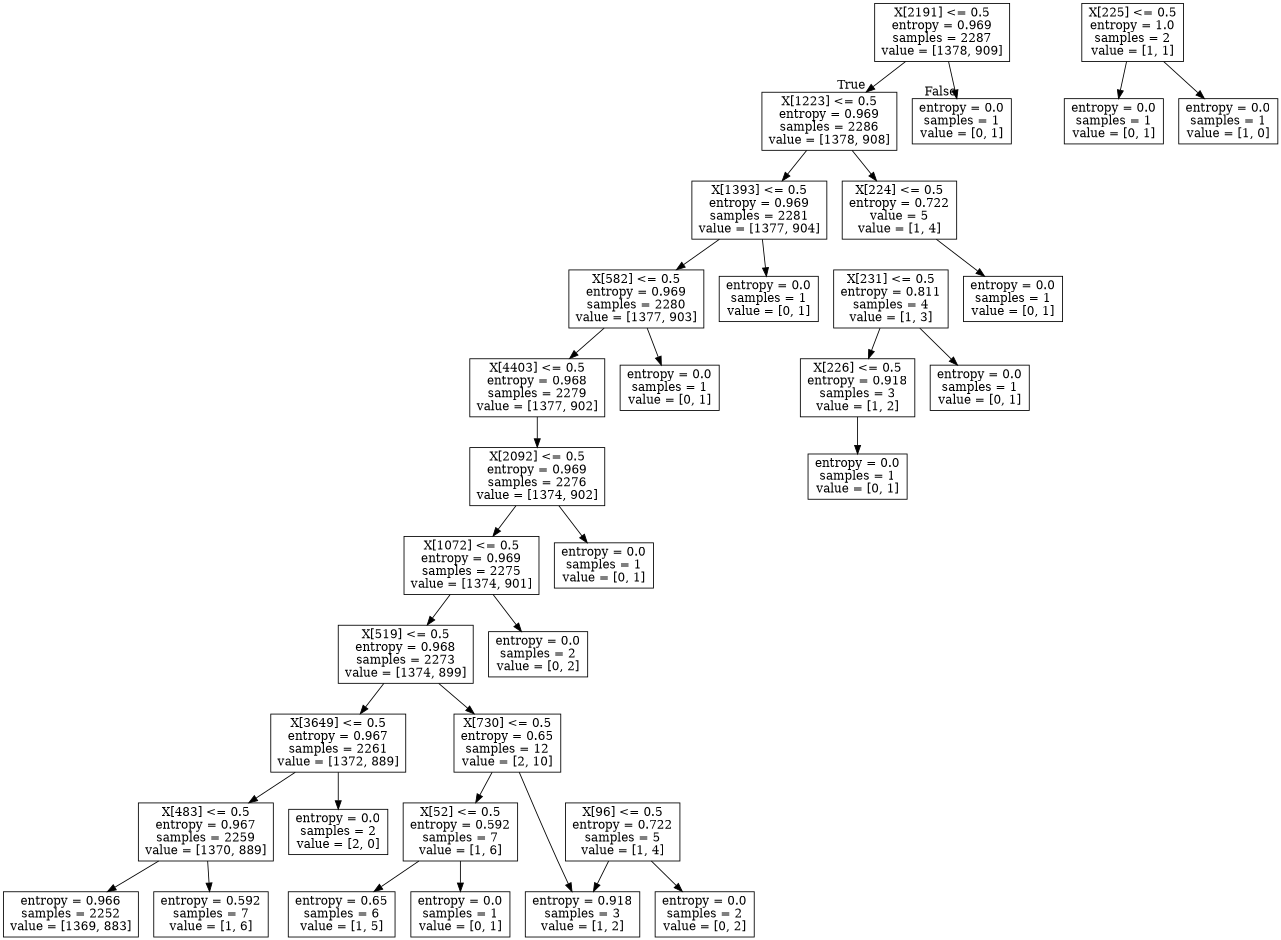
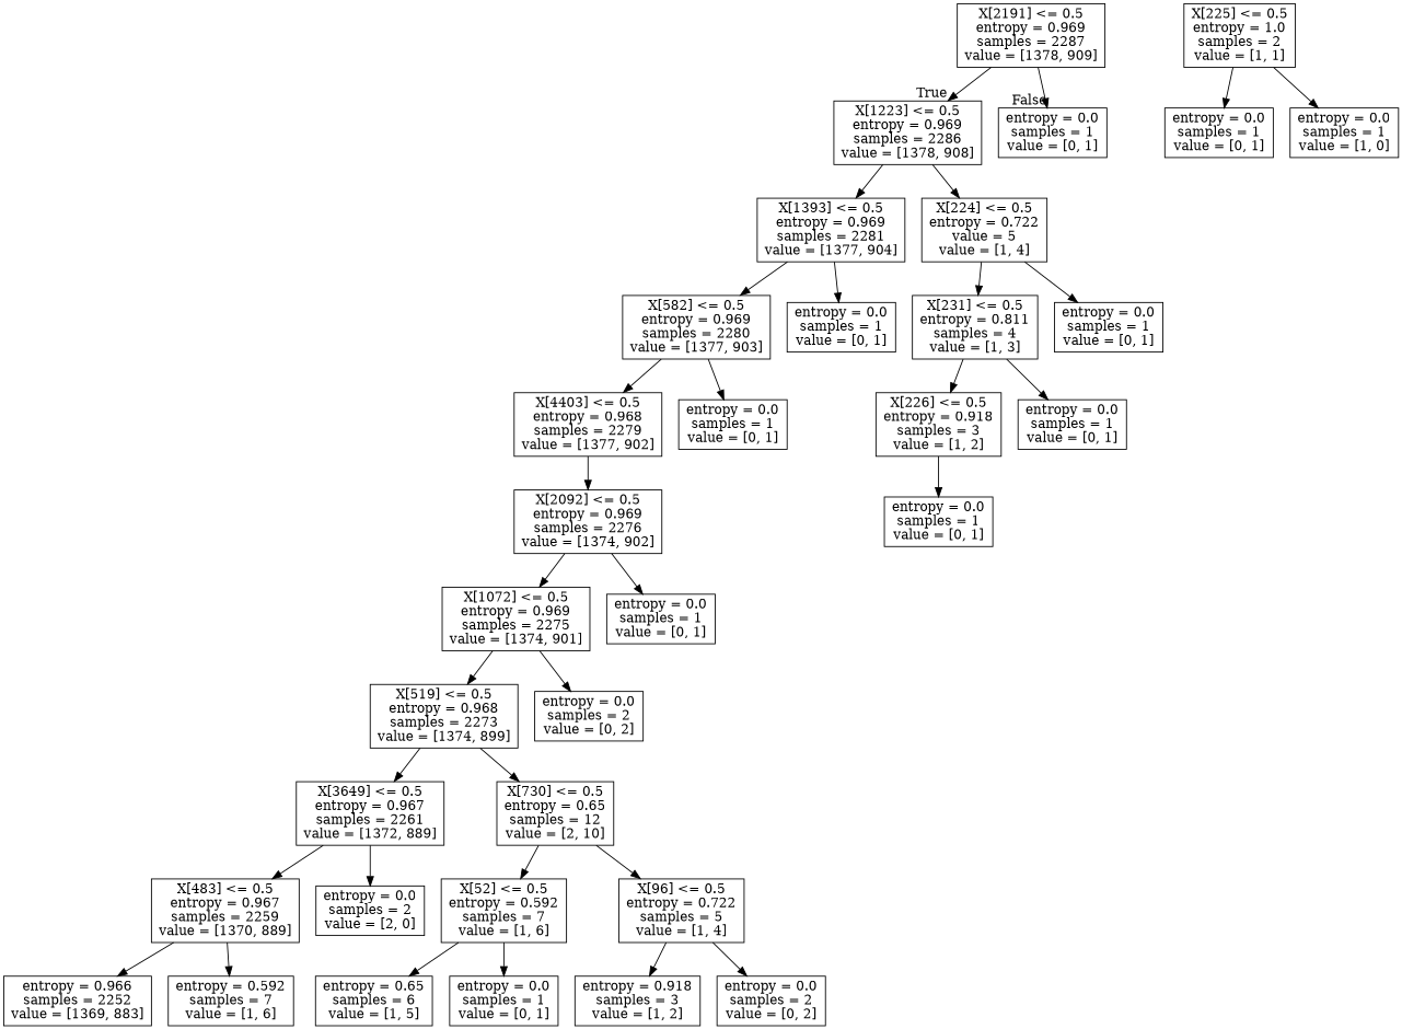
  digraph {
    node [shape=box]
    n1 [label="X[2191] <= 0.5\nentropy = 0.969\nsamples = 2287\nvalue = [1378, 909]"]
    n2 [label="X[1223] <= 0.5\nentropy = 0.969\nsamples = 2286\nvalue = [1378, 908]"]
    n3 [label="entropy = 0.0\nsamples = 1\nvalue = [0, 1]"]
    n4 [label="X[1393] <= 0.5\nentropy = 0.969\nsamples = 2281\nvalue = [1377, 904]"]
    n5 [label="X[224] <= 0.5\nentropy = 0.722\nvalue = 5\nvalue = [1, 4]"]
    n6 [label="X[582] <= 0.5\nentropy = 0.969\nsamples = 2280\nvalue = [1377, 903]"]
    n7 [label="entropy = 0.0\nsamples = 1\nvalue = [0, 1]"]
    n8 [label="X[231] <= 0.5\nentropy = 0.811\nsamples = 4\nvalue = [1, 3]"]
    n9 [label="entropy = 0.0\nsamples = 1\nvalue = [0, 1]"]
    n10 [label="X[4403] <= 0.5\nentropy = 0.968\nsamples = 2279\nvalue = [1377, 902]"]
    n11 [label="entropy = 0.0\nsamples = 1\nvalue = [0, 1]"]
    n12 [label="X[2092] <= 0.5\nentropy = 0.969\nsamples = 2276\nvalue = [1374, 902]"]
    n13 [label="X[1072] <= 0.5\nentropy = 0.969\nsamples = 2275\nvalue = [1374, 901]"]
    n14 [label="entropy = 0.0\nsamples = 1\nvalue = [0, 1]"]
    n15 [label="X[519] <= 0.5\nentropy = 0.968\nsamples = 2273\nvalue = [1374, 899]"]
    n16 [label="entropy = 0.0\nsamples = 2\nvalue = [0, 2]"]
    n17 [label="X[3649] <= 0.5\nentropy = 0.967\nsamples = 2261\nvalue = [1372, 889]"]
    n18 [label="X[730] <= 0.5\nentropy = 0.65\nsamples = 12\nvalue = [2, 10]"]
    n19 [label="X[483] <= 0.5\nentropy = 0.967\nsamples = 2259\nvalue = [1370, 889]"]
    n20 [label="entropy = 0.0\nsamples = 2\nvalue = [2, 0]"]
    n21 [label="X[52] <= 0.5\nentropy = 0.592\nsamples = 7\nvalue = [1, 6]"]
    n22 [label="X[96] <= 0.5\nentropy = 0.722\nsamples = 5\nvalue = [1, 4]"]
    n23 [label="entropy = 0.966\nsamples = 2252\nvalue = [1369, 883]"]
    n24 [label="entropy = 0.592\nsamples = 7\nvalue = [1, 6]"]
    n25 [label="entropy = 0.65\nsamples = 6\nvalue = [1, 5]"]
    n26 [label="entropy = 0.0\nsamples = 1\nvalue = [0, 1]"]
    n27 [label="entropy = 0.918\nsamples = 3\nvalue = [1, 2]"]
    n28 [label="entropy = 0.0\nsamples = 2\nvalue = [0, 2]"]
    n29 [label="X[226] <= 0.5\nentropy = 0.918\nsamples = 3\nvalue = [1, 2]"]
    n30 [label="entropy = 0.0\nsamples = 1\nvalue = [0, 1]"]
    n31 [label="entropy = 0.0\nsamples = 1\nvalue = [0, 1]"]
    n32 [label="X[225] <= 0.5\nentropy = 1.0\nsamples = 2\nvalue = [1, 1]"]
    n33 [label="entropy = 0.0\nsamples = 1\nvalue = [0, 1]"]
    n34 [label="entropy = 0.0\nsamples = 1\nvalue = [1, 0]"]
    n1 -> n2 [headlabel=True labelangle=45 labeldistance=2.5]
    n1 -> n3 [headlabel=False labelangle=-45 labeldistance=2.5]
    n2 -> n4
    n2 -> n5
    n4 -> n6
    n4 -> n7
+   n5 -> n8
    n5 -> n9
    n6 -> n10
    n6 -> n11
    n8 -> n29
    n8 -> n30
    n10 -> n12
    n12 -> n13
    n12 -> n14
    n13 -> n15
    n13 -> n16
    n15 -> n17
    n15 -> n18
    n17 -> n19
    n17 -> n20
    n18 -> n21
-   n18 -> n27
+   n18 -> n22
    n19 -> n23
    n19 -> n24
    n21 -> n25
    n21 -> n26
    n22 -> n27
    n22 -> n28
    n29 -> n31
    n32 -> n33
    n32 -> n34
  }
